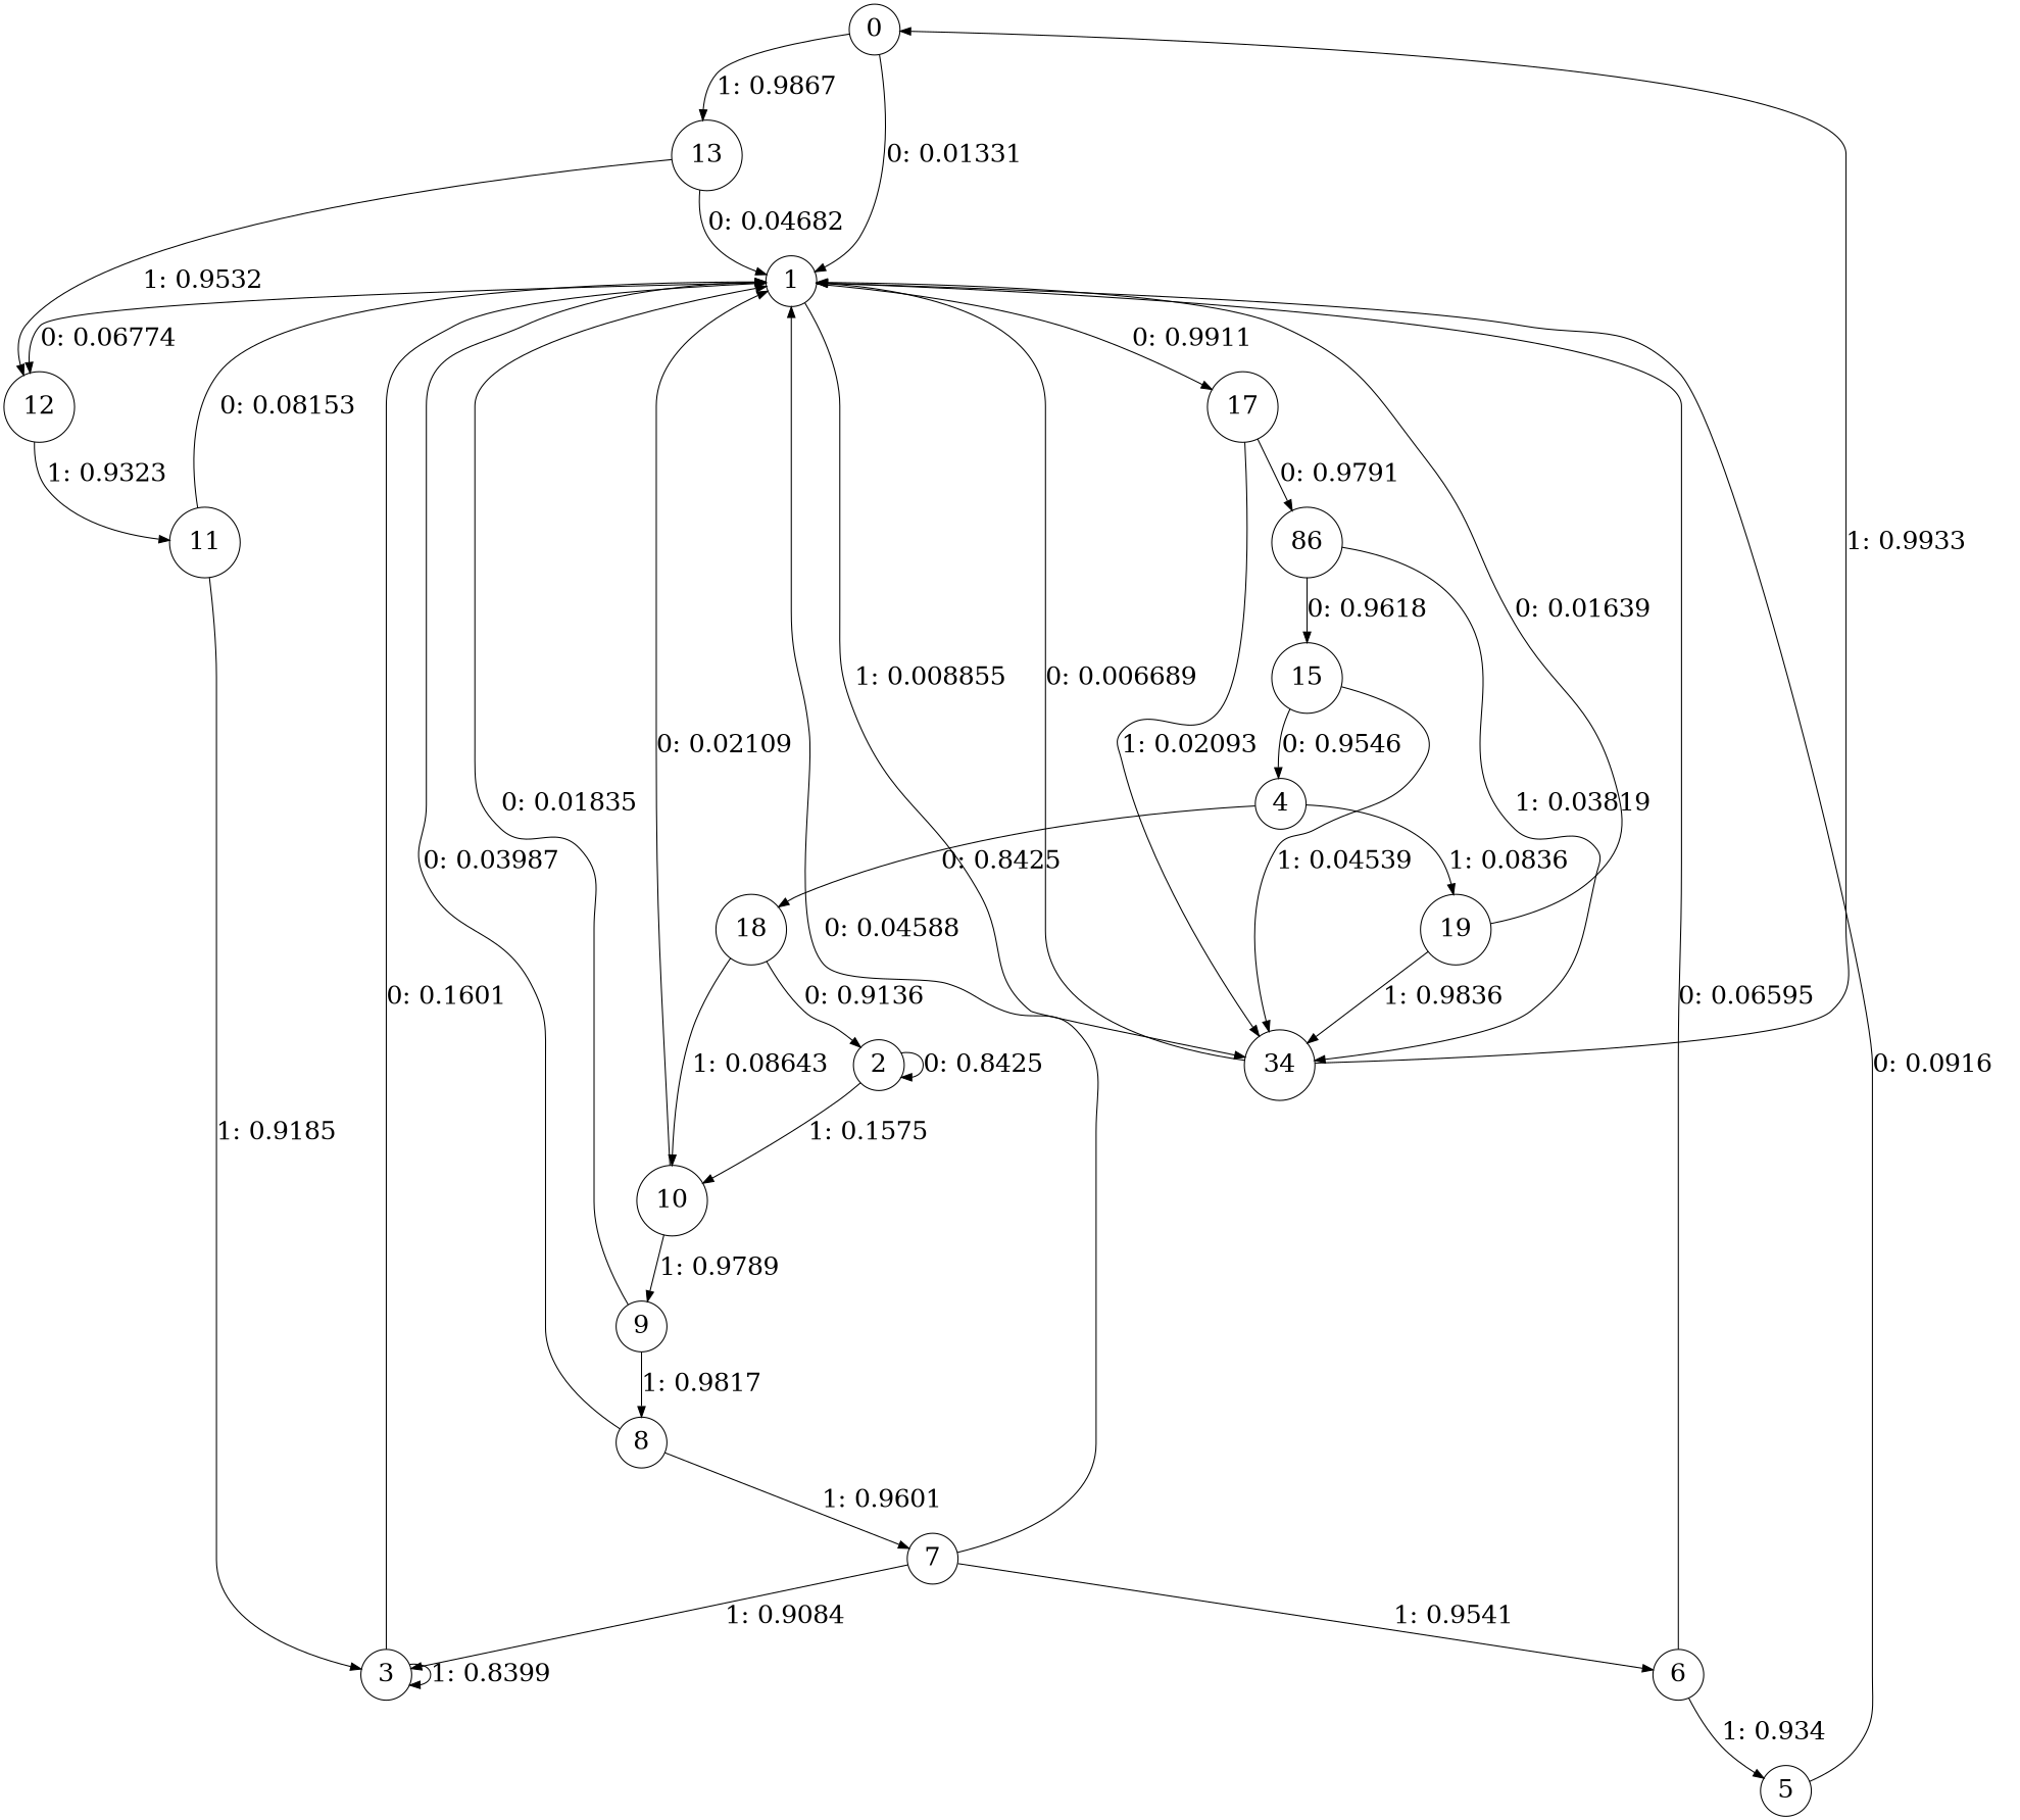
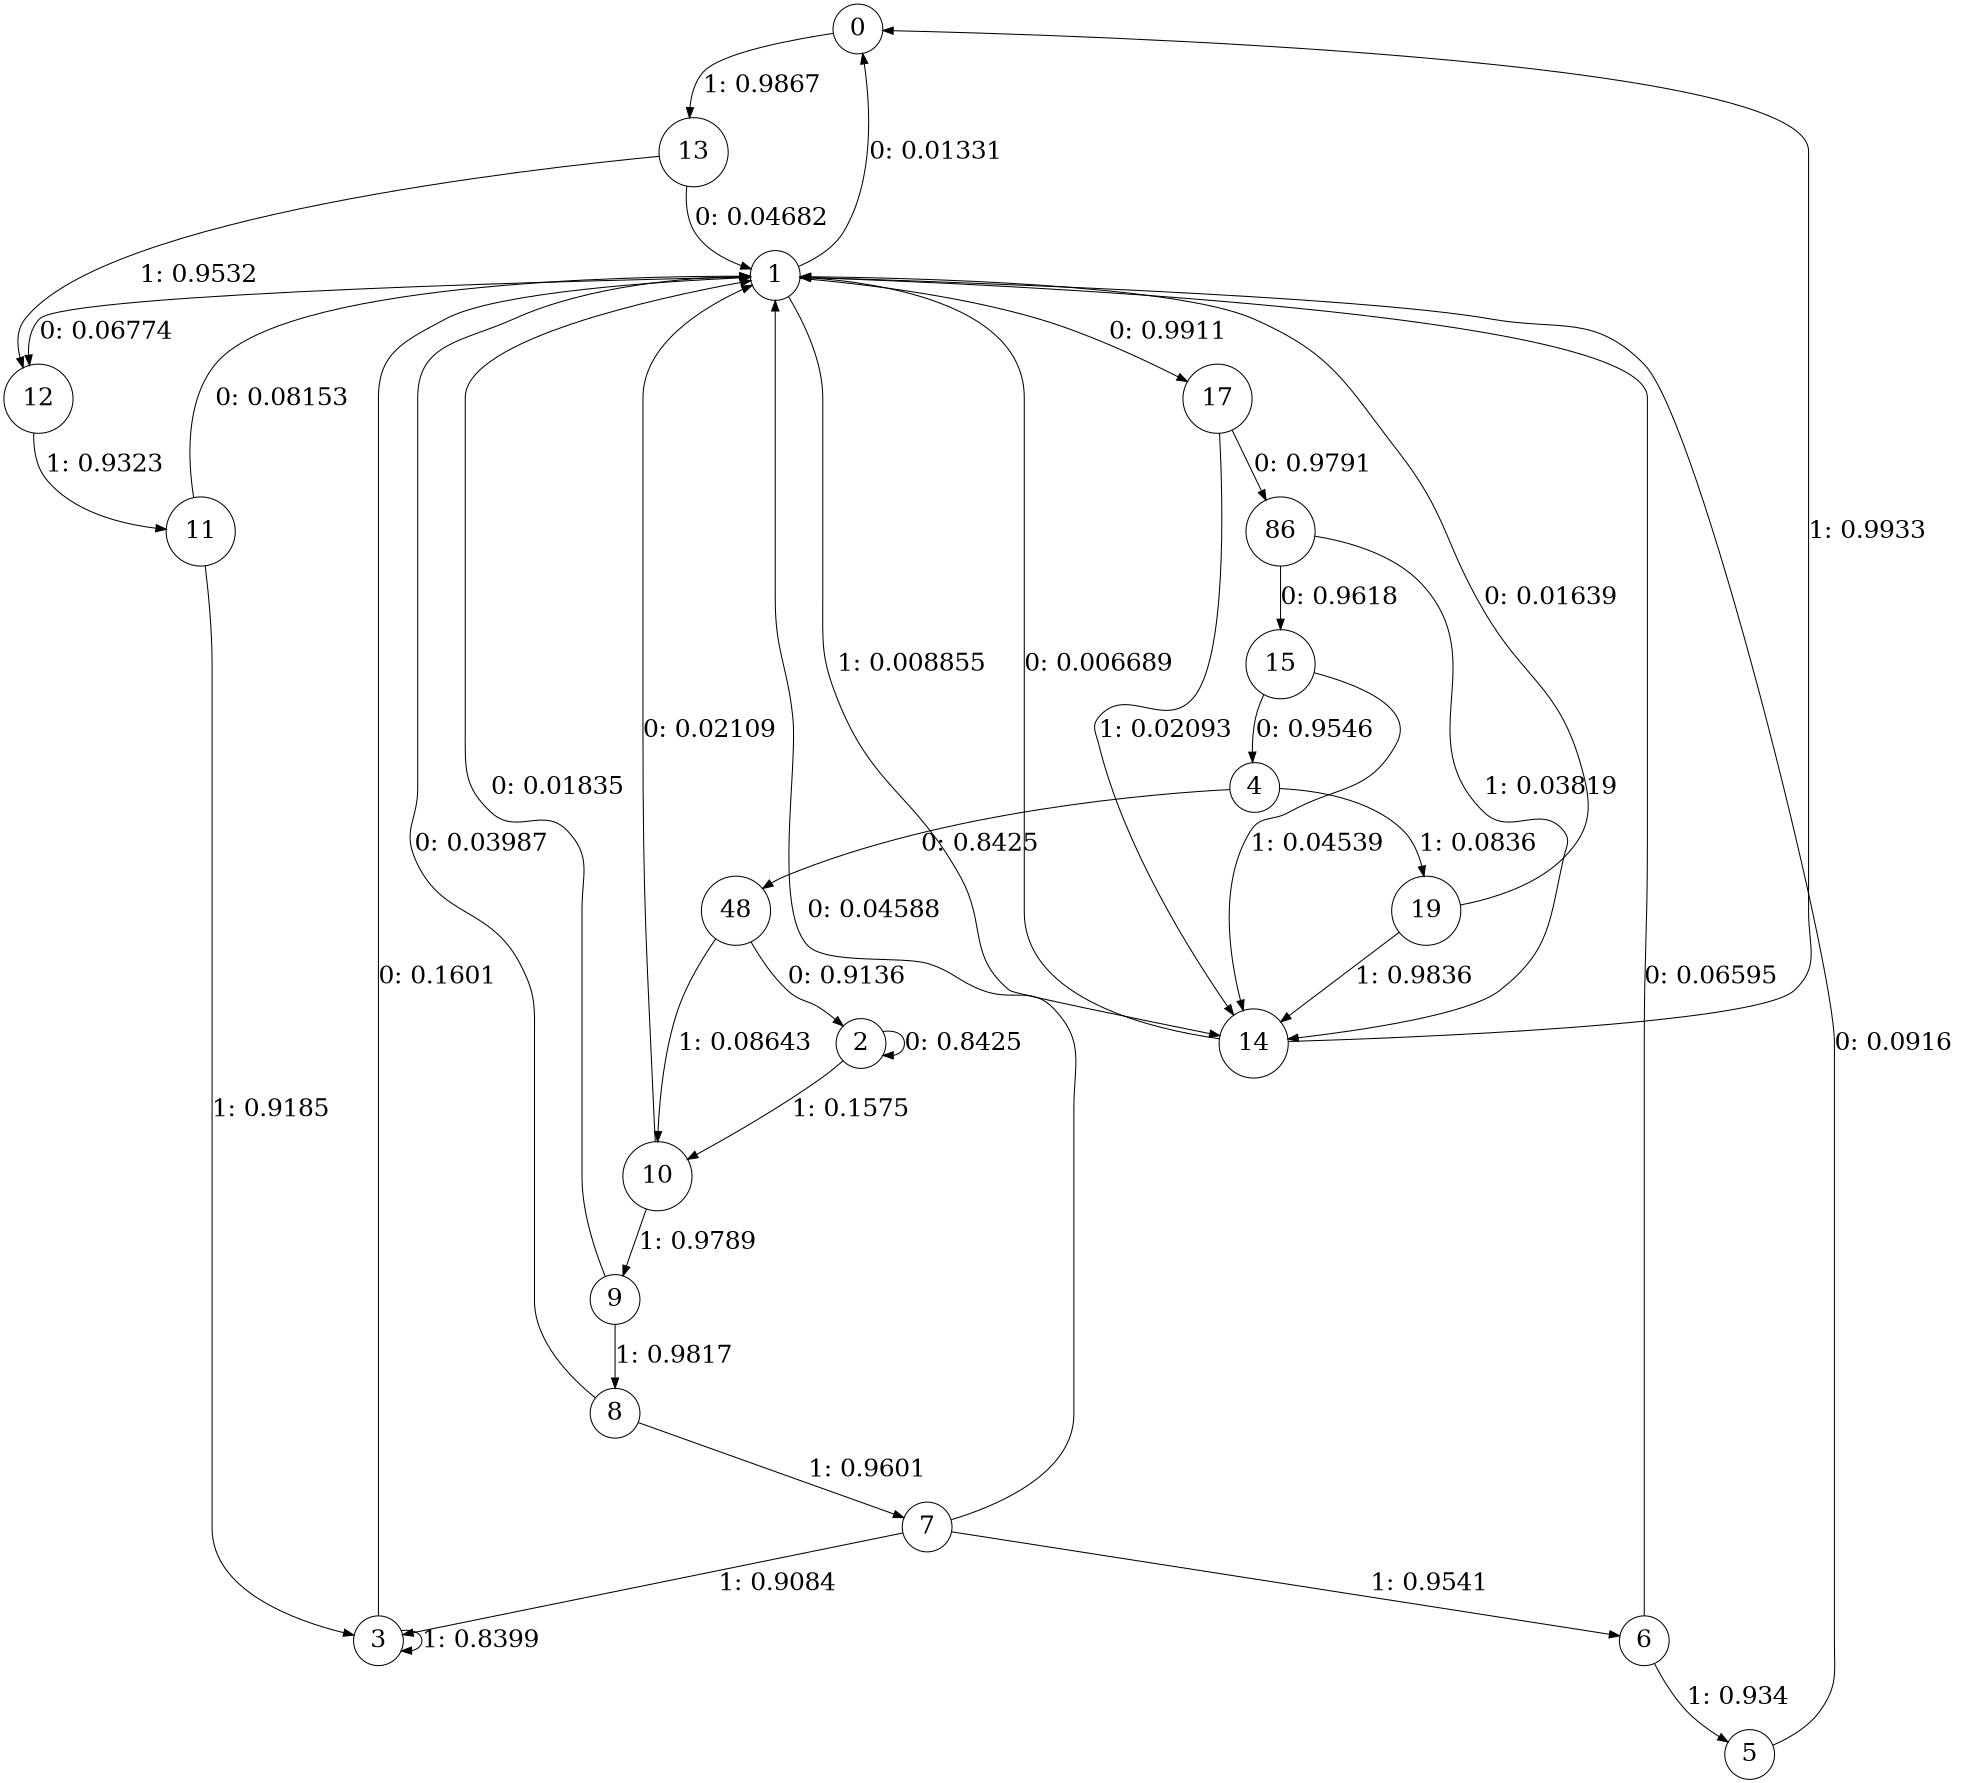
  digraph {
    node [fontsize=24 shape=circle]
    edge [fontsize=24]
    0
    1
    13
    17
-   14 [label=34]
+   14
    12
    n7 [label=86]
    11
    15
    2
    10
    9
    8
    3
    4
-   18
+   18 [label=48]
    19
    5
    6
    7
-   0 -> 1 [label="0: 0.01331  "]
+   1 -> 0 [label="0: 0.01331  "]
    0 -> 13 [label="1: 0.9867   "]
    1 -> 17 [label="0: 0.9911   "]
    1 -> 14 [label="1: 0.008855  "]
    1 -> 12 [label="0: 0.06774  "]
    13 -> 1 [label="0: 0.04682  "]
    13 -> 12 [label="1: 0.9532   "]
    17 -> 14 [label="1: 0.02093  "]
    17 -> n7 [label="0: 0.9791   "]
    14 -> 0 [label="1: 0.9933   "]
    14 -> 1 [label="0: 0.006689  "]
    12 -> 11 [label="1: 0.9323   "]
    n7 -> 14 [label="1: 0.03819  "]
    n7 -> 15 [label="0: 0.9618   "]
    11 -> 1 [label="0: 0.08153  "]
    11 -> 3 [label="1: 0.9185   "]
    15 -> 14 [label="1: 0.04539  "]
    15 -> 4 [label="0: 0.9546   "]
    2 -> 2 [label="0: 0.8425   "]
    2 -> 10 [label="1: 0.1575   "]
    10 -> 1 [label="0: 0.02109  "]
    10 -> 9 [label="1: 0.9789   "]
    9 -> 1 [label="0: 0.01835  "]
    9 -> 8 [label="1: 0.9817   "]
    8 -> 1 [label="0: 0.03987  "]
    8 -> 7 [label="1: 0.9601   "]
    3 -> 1 [label="0: 0.1601   "]
    3 -> 3 [label="1: 0.8399   "]
    4 -> 18 [label="0: 0.8425   "]
    4 -> 19 [label="1: 0.0836   "]
    18 -> 2 [label="0: 0.9136   "]
    18 -> 10 [label="1: 0.08643  "]
    19 -> 1 [label="0: 0.01639  "]
    19 -> 14 [label="1: 0.9836   "]
    5 -> 1 [label="0: 0.0916   "]
    6 -> 1 [label="0: 0.06595  "]
    6 -> 5 [label="1: 0.934    "]
    7 -> 1 [label="0: 0.04588  "]
    7 -> 3 [label="1: 0.9084   "]
    7 -> 6 [label="1: 0.9541   "]
  }
